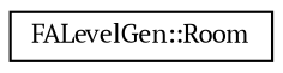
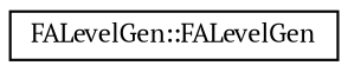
  digraph {
    rankdir=LR
    fontname="PT Serif"
-   n1 [color=black fillcolor=white fontname="PT Serif" fontsize=10 height=0.2 label="FALevelGen::Room" shape=record style=filled width=0.4]
+   n1 [color=black fillcolor=white fontname="PT Serif" fontsize=10 height=0.2 label="FALevelGen::FALevelGen" shape=record style=filled width=0.4]
  }
